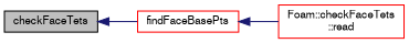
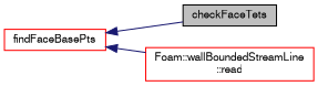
  digraph {
    rankdir=LR
    node [color=red fontname=FreeSans fontsize=10 shape=record]
    edge [color=midnightblue dir=back fontname=FreeSans fontsize=10 labelfontname=FreeSans labelfontsize=10 style=solid]
    n1 [color=black fillcolor=grey75 fontcolor=black height=0.2 label=checkFaceTets style=filled width=0.4]
    n2 [height=0.2 label=findFaceBasePts width=0.4]
-   n3 [height=0.2 label="Foam::checkFaceTets\l::read" width=0.4]
-   n1 -> n2
+   n3 [height=0.2 label="Foam::wallBoundedStreamLine\l::read" width=0.4]
+   n2 -> n1
    n2 -> n3
  }
